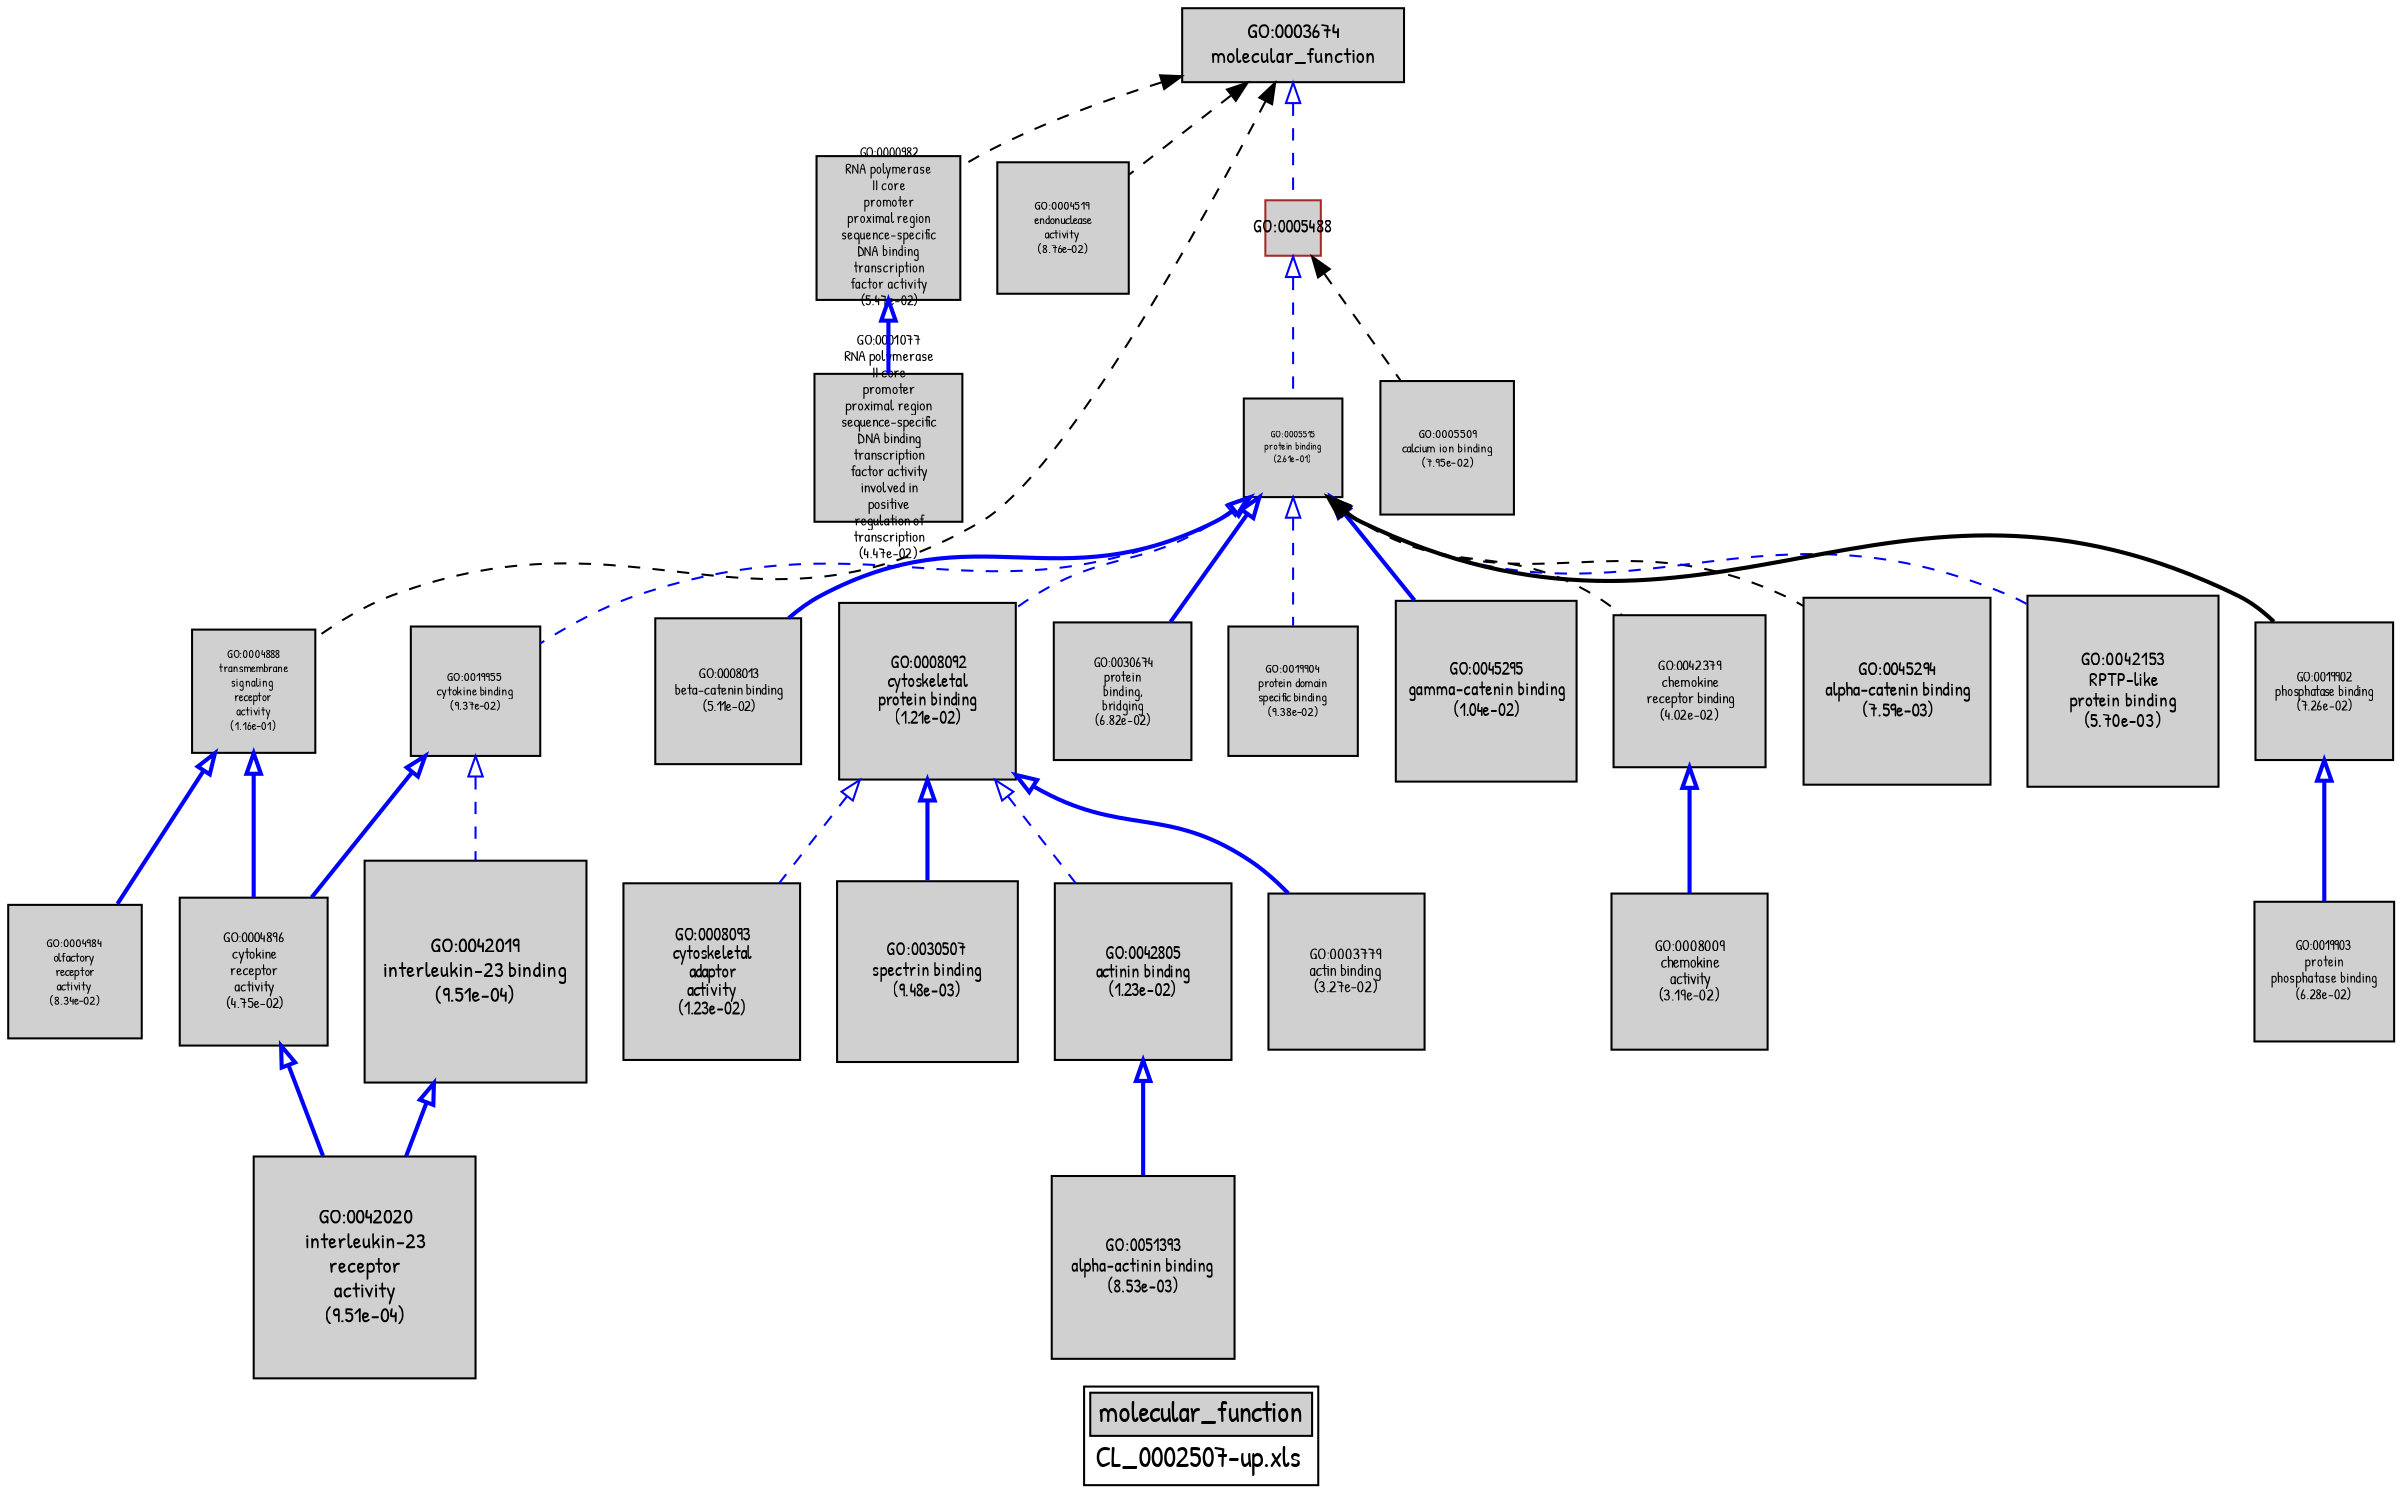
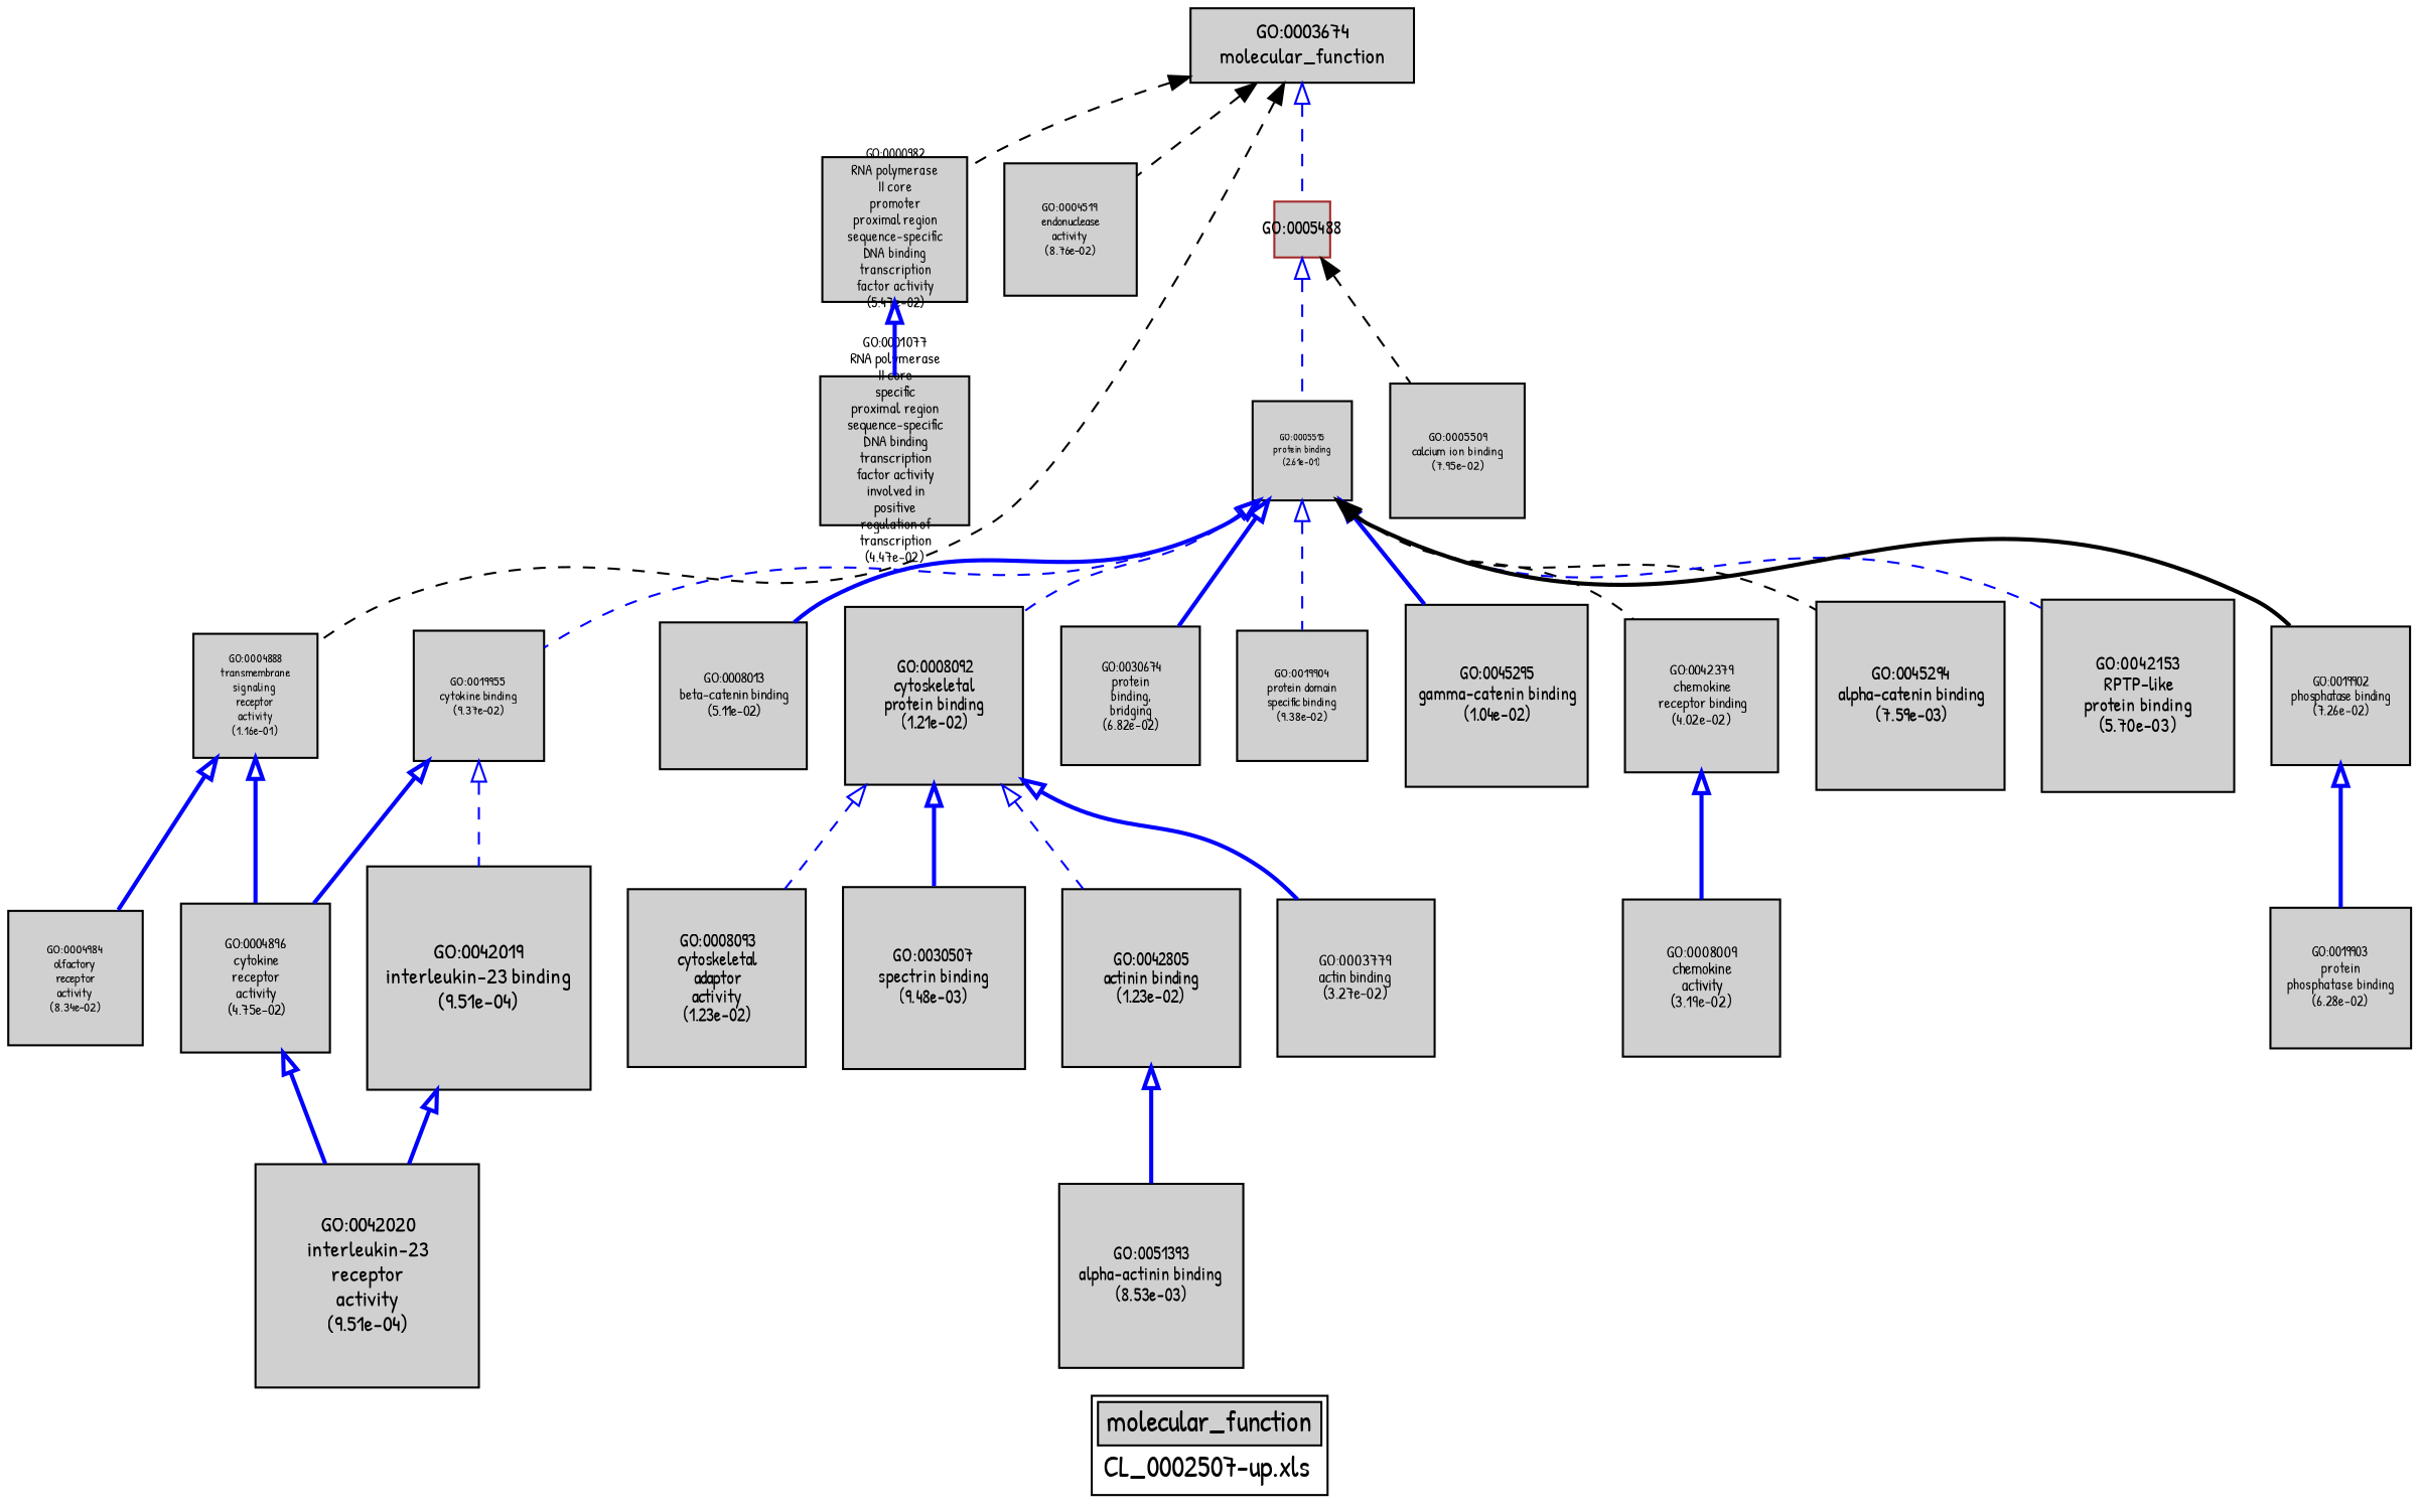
  digraph {
    bgcolor="#FFFFFF"
    fontname="Patrick Hand"
    label=<<TABLE COLOR="black" BGCOLOR="white"><TR><TD COLSPAN="2" BGCOLOR="#D0D0D0"><FONT COLOR="black">molecular_function</FONT></TD></TR><TR><TD BORDER="0">CL_0002507-up.xls</TD></TR></TABLE>>
    node [color=black fillcolor="#D0D0D0" fixedsize=true fontcolor=black fontname="Patrick Hand" fontsize=10.8 shape=box style=filled]
    edge [arrowtail=empty color=blue dir=back fontname="Patrick Hand" style=dashed weight=5.0]
-   n1 [fontsize=7.23705251952 height=1.00514618327 label=<<TABLE BORDER="0"><TR><TD>GO:0001077<BR/>RNA polymerase<BR/>II core<BR/>promoter<BR/>proximal region<BR/>sequence-specific<BR/>DNA binding<BR/>transcription<BR/>factor activity<BR/>involved in<BR/>positive<BR/>regulation of<BR/>transcription<BR/>(4.47e-02)</TD></TR></TABLE>> width=1.00514618327]
+   n1 [fontsize=7.23705251952 height=1.00514618327 label=<<TABLE BORDER="0"><TR><TD>GO:0001077<BR/>RNA polymerase<BR/>II core<BR/>specific<BR/>proximal region<BR/>sequence-specific<BR/>DNA binding<BR/>transcription<BR/>factor activity<BR/>involved in<BR/>positive<BR/>regulation of<BR/>transcription<BR/>(4.47e-02)</TD></TR></TABLE>> width=1.00514618327]
    n2 [fontsize=7.08196476293 height=0.983606217074 label=<<TABLE BORDER="0"><TR><TD>GO:0008013<BR/>beta-catenin binding<BR/>(5.11e-02)</TD></TR></TABLE>> width=0.983606217074]
    n3 [fontsize=8.5976211561 height=1.19411404946 label=<<TABLE BORDER="0"><TR><TD>GO:0008093<BR/>cytoskeletal<BR/>adaptor<BR/>activity<BR/>(1.23e-02)</TD></TR></TABLE>> width=1.19411404946]
    n4 [fontsize=8.61151356662 height=1.19604355092 label=<<TABLE BORDER="0"><TR><TD>GO:0008092<BR/>cytoskeletal<BR/>protein binding<BR/>(1.21e-02)</TD></TR></TABLE>> width=1.19604355092]
    n5 [fontsize=6.73356867316 height=0.935217871272 label=<<TABLE BORDER="0"><TR><TD>GO:0030674<BR/>protein<BR/>binding,<BR/>bridging<BR/>(6.82e-02)</TD></TR></TABLE>> width=0.935217871272]
    n6 [fontsize=6.47924987114 height=0.899895815436 label=<<TABLE BORDER="0"><TR><TD>GO:0004984<BR/>olfactory<BR/>receptor<BR/>activity<BR/>(8.34e-02)</TD></TR></TABLE>> width=0.899895815436]
    n7 [fontsize=6.53974896717 height=0.908298467663 label=<<TABLE BORDER="0"><TR><TD>GO:0005509<BR/>calcium ion binding<BR/>(7.95e-02)</TD></TR></TABLE>> width=0.908298467663]
    n8 [fontsize=7.16834095735 height=0.995602910743 label=<<TABLE BORDER="0"><TR><TD>GO:0004896<BR/>cytokine<BR/>receptor<BR/>activity<BR/>(4.75e-02)</TD></TR></TABLE>> width=0.995602910743]
    n9 [fontsize=6.32615898783 height=0.878633192754 label=<<TABLE BORDER="0"><TR><TD>GO:0019904<BR/>protein domain<BR/>specific binding<BR/>(9.38e-02)</TD></TR></TABLE>> width=0.878633192754]
    n10 [fontsize=6.41542215047 height=0.891030854232 label=<<TABLE BORDER="0"><TR><TD>GO:0004519<BR/>endonuclease<BR/>activity<BR/>(8.76e-02)</TD></TR></TABLE>> width=0.891030854232]
    n11 [fontsize=8.94578088019 height=1.24246956669 label=<<TABLE BORDER="0"><TR><TD>GO:0051393<BR/>alpha-actinin binding<BR/>(8.53e-03)</TD></TR></TABLE>> width=1.24246956669]
    n12 [fontsize=7.61758043687 height=1.0579972829 label=<<TABLE BORDER="0"><TR><TD>GO:0008009<BR/>chemokine<BR/>activity<BR/>(3.19e-02)</TD></TR></TABLE>> width=1.0579972829]
    n13 [fontsize=6.83434616951 height=0.949214745766 label=<<TABLE BORDER="0"><TR><TD>GO:0019903<BR/>protein<BR/>phosphatase binding<BR/>(6.28e-02)</TD></TR></TABLE>> width=0.949214745766]
    n14 [fontsize=6.32724895092 height=0.878784576516 label=<<TABLE BORDER="0"><TR><TD>GO:0019955<BR/>cytokine binding<BR/>(9.37e-02)</TD></TR></TABLE>> width=0.878784576516]
    n15 [fontsize=6.04457473033 height=0.839524268101 label=<<TABLE BORDER="0"><TR><TD>GO:0004888<BR/>transmembrane<BR/>signaling<BR/>receptor<BR/>activity<BR/>(1.16e-01)</TD></TR></TABLE>> width=0.839524268101]
    n16 [fontsize=8.84736587654 height=1.22880081619 label=<<TABLE BORDER="0"><TR><TD>GO:0030507<BR/>spectrin binding<BR/>(9.48e-03)</TD></TR></TABLE>> width=1.22880081619]
    n17 [fontsize=8.75742605456 height=1.21630917424 label=<<TABLE BORDER="0"><TR><TD>GO:0045295<BR/>gamma-catenin binding<BR/>(1.04e-02)</TD></TR></TABLE>> width=1.21630917424]
    n18 [fontsize=8.5976211561 height=1.19411404946 label=<<TABLE BORDER="0"><TR><TD>GO:0042805<BR/>actinin binding<BR/>(1.23e-02)</TD></TR></TABLE>> width=1.19411404946]
    n19 [label=<<TABLE BORDER="0"><TR><TD>GO:0003674<BR/>molecular_function</TD></TR></TABLE>> width=1.5]
    n20 [fontsize=7.59078417901 height=1.05427558042 label=<<TABLE BORDER="0"><TR><TD>GO:0003779<BR/>actin binding<BR/>(3.27e-02)</TD></TR></TABLE>> width=1.05427558042]
    n21 [fontsize=7.0008455374 height=0.972339657972 label=<<TABLE BORDER="0"><TR><TD>GO:0000982<BR/>RNA polymerase<BR/>II core<BR/>promoter<BR/>proximal region<BR/>sequence-specific<BR/>DNA binding<BR/>transcription<BR/>factor activity<BR/>(5.47e-02)</TD></TR></TABLE>> width=0.972339657972]
    n22 [fontsize=7.36030912324 height=1.02226515601 label=<<TABLE BORDER="0"><TR><TD>GO:0042379<BR/>chemokine<BR/>receptor binding<BR/>(4.02e-02)</TD></TR></TABLE>> width=1.02226515601]
    n23 [fontsize=5.0 height=0.665249180333 label=<<TABLE BORDER="0"><TR><TD>GO:0005515<BR/>protein binding<BR/>(2.61e-01)</TD></TR></TABLE>> width=0.665249180333]
    n24 [fontsize=9.05458121584 height=1.25758072442 label=<<TABLE BORDER="0"><TR><TD>GO:0045294<BR/>alpha-catenin binding<BR/>(7.59e-03)</TD></TR></TABLE>> width=1.25758072442]
    n25 [height=1.5 label=<<TABLE BORDER="0"><TR><TD>GO:0042019<BR/>interleukin-23 binding<BR/>(9.51e-04)</TD></TR></TABLE>> width=1.5]
    "GO:0005488" [color=brown fontsize=9 height=0.37077929017 width=0.37077929017]
    n27 [fontsize=9.31515716052 height=1.29377182785 label=<<TABLE BORDER="0"><TR><TD>GO:0042153<BR/>RPTP-like<BR/>protein binding<BR/>(5.70e-03)</TD></TR></TABLE>> width=1.29377182785]
    n28 [fontsize=6.65479454228 height=0.92427701976 label=<<TABLE BORDER="0"><TR><TD>GO:0019902<BR/>phosphatase binding<BR/>(7.26e-02)</TD></TR></TABLE>> width=0.92427701976]
    n29 [height=1.5 label=<<TABLE BORDER="0"><TR><TD>GO:0042020<BR/>interleukin-23<BR/>receptor<BR/>activity<BR/>(9.51e-04)</TD></TR></TABLE>> width=1.5]
    subgraph sub_1 {
      n1
      n2
      n3
      n4
      n5
      n6
      n7
      n8
      n9
      n10
      n11
      n12
      n13
      n14
      n15
      n16
      n17
      n18
      n19
      n20
      n21
      n22
      n23
      n24
      n25
      "GO:0005488"
      n27
      n28
      n29
    }
    subgraph sub_2 {
      n7
      n10
      subgraph sub_3 {
        subgraph sub_4 {
        }
        subgraph sub_5 {
        }
      }
      subgraph sub_6 {
      }
      subgraph sub_7 {
        n1
        n2
        n3
        n4
        n5
        n6
        n8
        n9
        n11
        n12
        n13
        n14
        n15
        n16
        n17
        n18
        n19
        n20
        n21
        n22
        n23
        n24
        n25
        "GO:0005488"
        n27
        n28
        n29
      }
    }
    n4 -> n3
    n4 -> n16 [style=bold]
    n4 -> n18
    n4 -> n20 [style=bold]
    n8 -> n29 [style=bold]
    n14 -> n8 [style=bold]
    n14 -> n25
    n15 -> n6 [style=bold]
    n15 -> n8 [style=bold]
    n18 -> n11 [style=bold]
    n19 -> n10 [weight=1 arrowtail="" color=""]
    n19 -> n15 [weight=1 arrowtail="" color=""]
    n19 -> n21 [weight=1 arrowtail="" color=""]
    n19 -> "GO:0005488"
    n21 -> n1 [style=bold]
    n22 -> n12 [style=bold]
    n23 -> n2 [style=bold]
    n23 -> n4
    n23 -> n5 [style=bold]
    n23 -> n9
    n23 -> n14
    n23 -> n17 [style=bold]
    n23 -> n22 [weight=1 arrowtail="" color=""]
    n23 -> n24 [color=black]
    n23 -> n27
    n23 -> n28 [style=bold weight=1 arrowtail="" color=""]
    n25 -> n29 [style=bold]
    "GO:0005488" -> n7 [weight=1 arrowtail="" color=""]
    "GO:0005488" -> n23
    n28 -> n13 [style=bold]
  }
